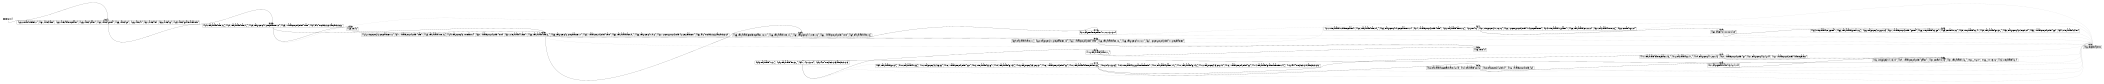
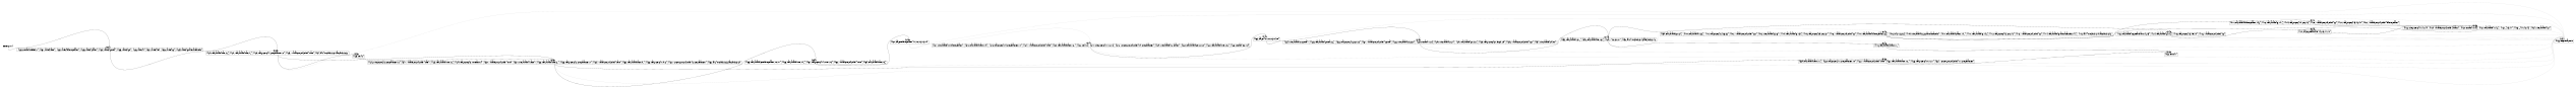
  digraph {
    rankdir=LR
    node [shape=record]
    edge [headport=n tailport=s]
    n1 [label=BB_entry1014 shape=none]
    n2 [label="{44630: constant[undefined,v1]|44631: vardecl['name']|44632: vardecl['fullQueryParams']|44633: vardecl['params']|44634: vardecl['qpMeta']|44635: vardecl['qps']|44636: vardecl['i']|44637: vardecl['len']|44638: vardecl['qp']|44639: vardecl['qpValueWasPassedIn']}"]
    n3 [label="{44640: read-variable['state',v3,-]|44641: read-variable['state',v4,-]|44642: read-property[v4,'queryParamsFor',v2]|44643: \<variable-non-null-undef\>['state']|44644: if[v2](true-block:13137,false-block:13136)}"]
    n4 [label="{44646: write-property[v3,'queryParamsFor',v2]|44647: \<variable-non-null-undef\>['state']*|44648: read-variable['route',v5,-]|44649: read-property[v5,'routeName',v4]|44650: \<variable-non-null-undef\>['route']|44651: write-variable[v4,'name']*|44652: read-variable['state',v8,-]|44653: read-property[v8,'queryParamsFor',v7]|44654: \<variable-non-null-undef\>['state']|44655: read-variable['name',v9,-]|44656: read-property[v7,v9,v6]|44657: \<property-non-null-undef\>[v8,'queryParamsFor']|44658: if[v6](true-block:13138,false-block:13139)}"]
    n5 [label="{44645: new[v2]}"]
    n6 [label="{44736: exceptional-return}"]
    n7 [label="{44659: read-variable['state',v11,-]|44660: read-property[v11,'queryParamsFor',v10]|44661: \<variable-non-null-undef\>['state']|44662: read-variable['name',v12,-]|44663: read-property[v10,v12,v1]|44664: \<property-non-null-undef\>[v11,'queryParamsFor']}"]
    n8 [label="{44665: read-variable['getFullQueryParams',v12,v11]|44666: read-variable['route',v14,-]|44667: read-property[v14,'router',v13]|44668: \<variable-non-null-undef\>['route']|44669: read-variable['state',v15,-]}"]
    n9 [label="{44735: return[v1]}"]
    n10 [label="{44670: call-getFullQueryParams [v11,v12,v13,v15,v10]}"]
    n11 [label="{44671: write-variable[v10,'fullQueryParams']*|44672: read-variable['state',v19,-]|44673: read-property[v19,'queryParamsFor',v17]|44674: \<variable-non-null-undef\>['state']|44675: read-variable['name',v18,-]|44676: new[v16]|44677: write-property[v17,v18,v16]|44678: \<property-non-null-undef\>[v19,'queryParamsFor']|44679: write-variable[v16,'params']*|44680: read-variable['get',v22,v21]|44681: read-variable['route',v23,-]|44682: constant[\"_qp\",v24]}"]
    n12 [label="{44683: call-get [v21,v22,v23,v24,v20]}"]
    n13 [label="{44684: write-variable[v20,'qpMeta']*|44685: read-variable['qpMeta',v26,-]|44686: read-property[v26,'qps',v25]|44687: \<variable-non-null-undef\>['qpMeta']|44688: write-variable[v25,'qps']*|44689: constant[0.0,v28]|44690: write-variable[v28,'i']*|44691: read-variable['qps',v30,-]|44692: read-property[v30,'length',v29]|44693: \<variable-non-null-undef\>['qps']|44694: write-variable[v29,'len']*}"]
    n14 [label="{44695: read-variable['i',v31,-]|44696: read-variable['len',v32,-]|44697: \<[v31,v32,v27]|44698: if[v27](true-block:13145,false-block:13146)}"]
    n15 [label="{44699: read-variable['qps',v34,-]|44700: read-variable['i',v35,-]|44701: read-property[v34,v35,v33]|44702: \<variable-non-null-undef\>['qps']|44703: write-variable[v33,'qp']*|44704: read-variable['qp',v39,-]|44705: read-property[v39,'prop',v37]|44706: \<variable-non-null-undef\>['qp']|44707: read-variable['fullQueryParams',v38,-]|44708: in[v37,v38,v36]|44709: write-variable[v36,'qpValueWasPassedIn']*|44710: read-variable['params',v41,-]|44711: read-variable['qp',v43,-]|44712: read-property[v43,'prop',v42]|44713: \<variable-non-null-undef\>['qp']|44714: read-variable['qpValueWasPassedIn',v44,-]|44715: if[v44](true-block:13147,false-block:13148)}"]
    n16 [label="{44716: read-variable['params',v1,-]}"]
    n17 [label="{44717: read-variable['fullQueryParams',v45,-]|44718: read-variable['qp',v47,-]|44719: read-property[v47,'prop',v46]|44720: \<variable-non-null-undef\>['qp']|44721: read-property[v45,v46,v40]|44722: \<variable-non-null-undef\>['fullQueryParams']}"]
    n18 [label="{44723: read-variable['copyDefaultValue',v46,v45]|44724: read-variable['qp',v48,-]|44725: read-property[v48,'def',v47]|44726: \<variable-non-null-undef\>['qp']}"]
    n19 [label="{44728: write-property[v41,v42,v40]|44729: \<variable-non-null-undef\>['params']*|44730: constant[1.0,v45]|44731: read-variable['i',v46,-]|44732: +[v46,v47]|44733: +[v47,v45,v48]|44734: write-variable[v48,'i']}"]
    n20 [label="{44727: call-copyDefaultValue [v45,v46,v47,v40]}"]
    n1 -> n2 [headlabel="    13134"]
    n2 -> n3 [headlabel="      13135"]
    n3 -> n4 [headlabel="      13137"]
    n3 -> n5 [headlabel="      13136"]
    n3 -> n6 [color=gray headlabel="      13152"]
    n4 -> n6 [color=gray]
    n4 -> n7 [headlabel="      13138"]
    n4 -> n8 [headlabel="      13139"]
    n5 -> n4
    n7 -> n6 [color=gray]
    n7 -> n9 [headlabel="      13151"]
    n8 -> n6 [color=gray]
    n8 -> n10 [headlabel="      13140"]
    n10 -> n6 [color=gray]
    n10 -> n11 [color=gray headlabel="      13141"]
    n11 -> n6 [color=gray]
    n11 -> n12 [headlabel="      13142"]
    n12 -> n6 [color=gray]
    n12 -> n13 [headlabel="      13143"]
    n13 -> n6 [color=gray]
+   n13 -> n14 [headlabel="      13144"]
    n14 -> n6 [color=gray]
    n14 -> n15 [color=gray headlabel="      13145"]
    n14 -> n16 [headlabel="      13146"]
    n15 -> n6 [color=gray]
    n15 -> n17 [headlabel="      13147"]
    n15 -> n18 [headlabel="      13148"]
    n16 -> n6 [color=gray]
    n16 -> n9
    n17 -> n6 [color=gray]
    n17 -> n19 [headlabel="      13150"]
    n18 -> n6 [color=gray]
    n18 -> n20 [headlabel="      13149"]
    n19 -> n6 [color=gray]
    n19 -> n14
    n20 -> n6 [color=gray]
    n20 -> n19
  }
